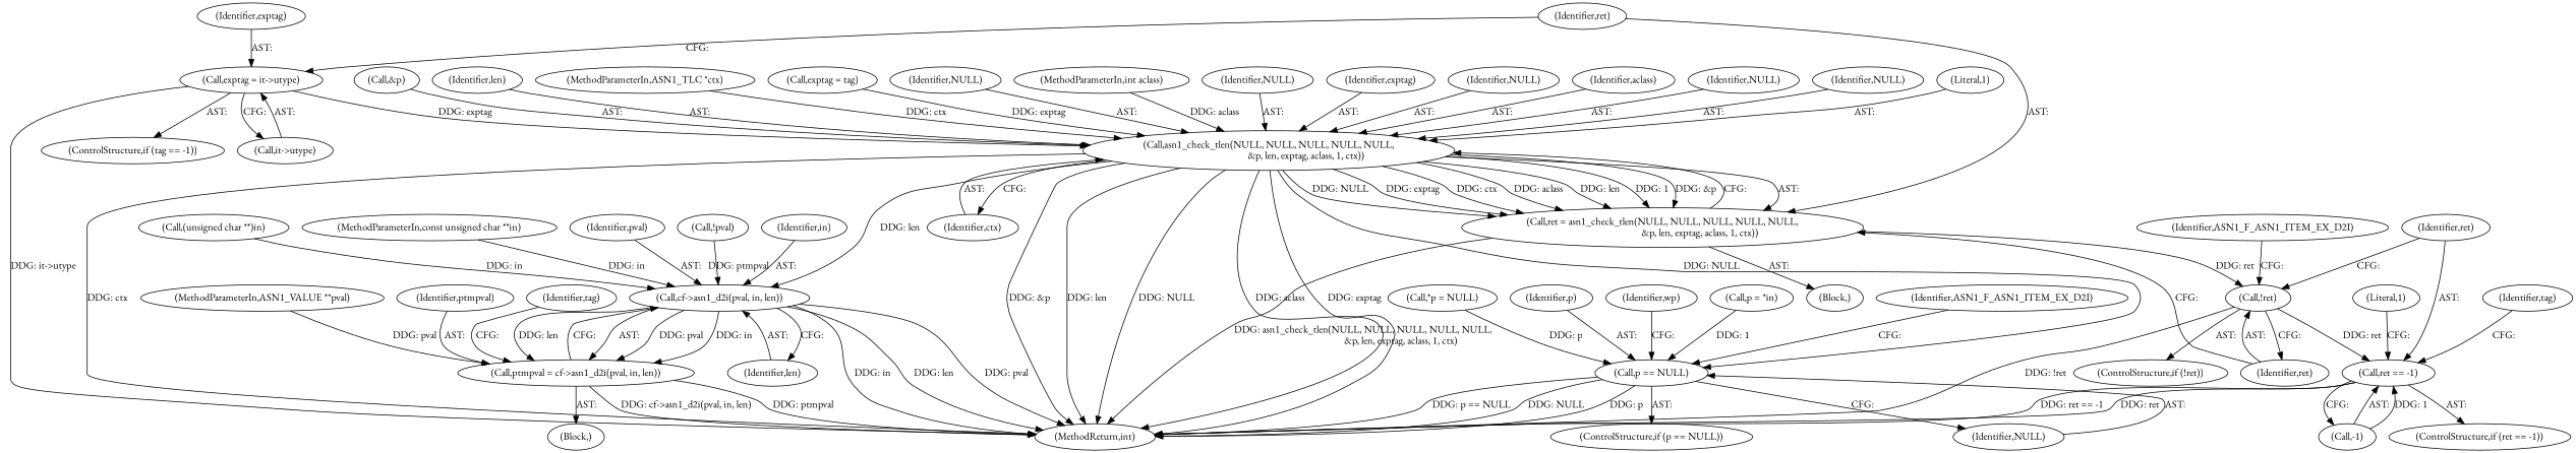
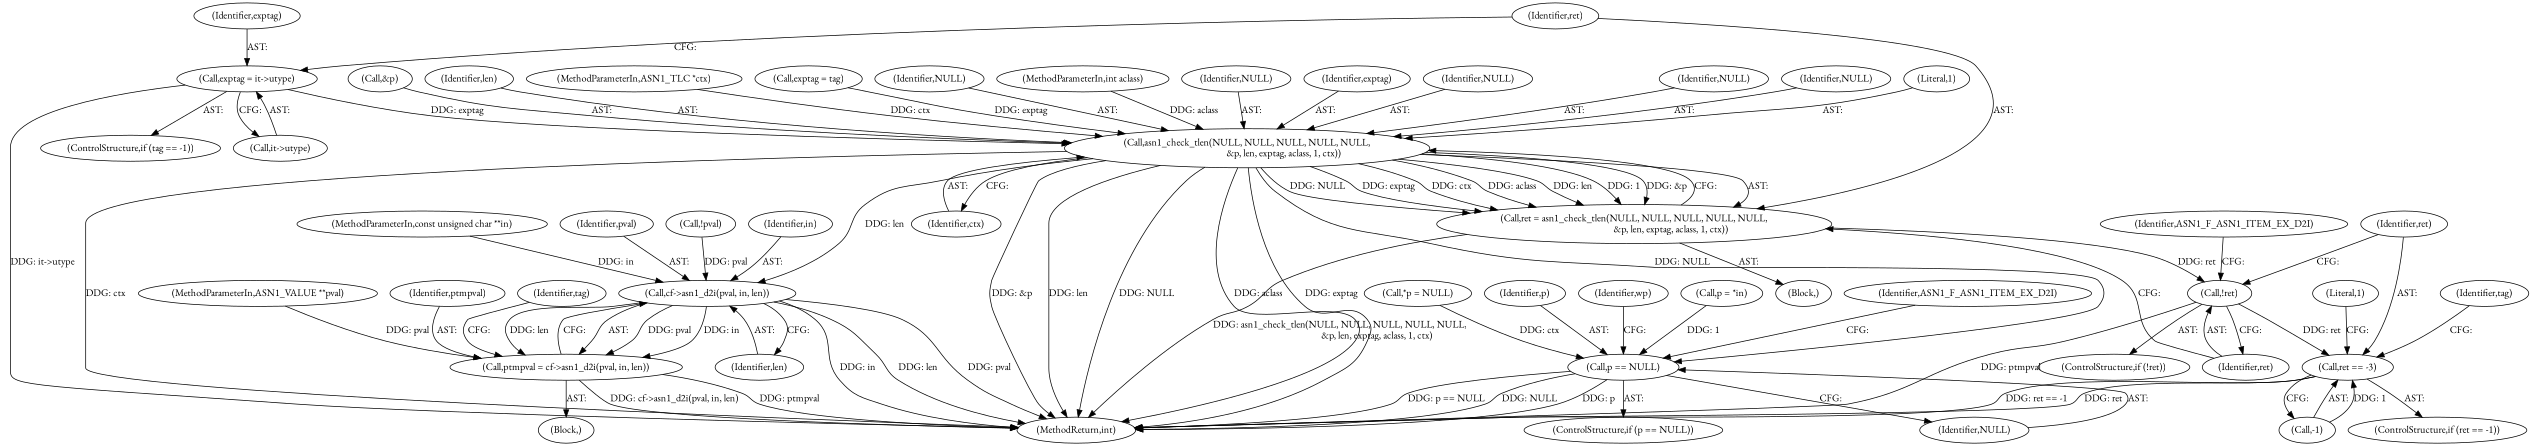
  digraph {
    fontname="EB Garamond"
    node [fontname="EB Garamond"]
    edge [fontname="EB Garamond"]
    n1 [label="(Call,exptag = it->utype)"]
    n2 [label="(Call,asn1_check_tlen(NULL, NULL, NULL, NULL, NULL,\n                                  &p, len, exptag, aclass, 1, ctx))"]
    n3 [label="(MethodReturn,int)"]
    n4 [label="(ControlStructure,if (tag == -1))"]
    n5 [label="(Call,it->utype)"]
    n6 [label="(Call,ret = asn1_check_tlen(NULL, NULL, NULL, NULL, NULL,\n                                  &p, len, exptag, aclass, 1, ctx))"]
    n7 [label="(Call,p == NULL)"]
    n8 [label="(Call,cf->asn1_d2i(pval, in, len))"]
    n9 [label="(Identifier,ctx)"]
    n10 [label="(Call,!ret)"]
    n11 [label="(Block,)"]
    n12 [label="(ControlStructure,if (p == NULL))"]
    n13 [label="(Identifier,NULL)"]
    n14 [label="(Call,ptmpval = cf->asn1_d2i(pval, in, len))"]
    n15 [label="(Identifier,len)"]
-   n16 [label="(Call,ret == -1)"]
+   n16 [label="(Call,ret == -3)"]
    n17 [label="(ControlStructure,if (!ret))"]
    n18 [label="(Identifier,ret)"]
    n19 [label="(ControlStructure,if (ret == -1))"]
    n20 [label="(Call,-1)"]
    n21 [label="(Block,)"]
    n22 [label="(Call,exptag = tag)"]
    n23 [label="(Identifier,ret)"]
    n24 [label="(Call,!pval)"]
    n25 [label="(Identifier,in)"]
    n26 [label="(Identifier,NULL)"]
    n27 [label="(MethodParameterIn,int aclass)"]
    n28 [label="(Literal,1)"]
    n29 [label="(Call,*p = NULL)"]
    n30 [label="(Identifier,NULL)"]
    n31 [label="(Identifier,exptag)"]
    n32 [label="(Identifier,exptag)"]
    n33 [label="(Identifier,NULL)"]
    n34 [label="(Identifier,p)"]
    n35 [label="(MethodParameterIn,ASN1_VALUE **pval)"]
    n36 [label="(Identifier,wp)"]
-   n37 [label="(Identifier,aclass)"]
    n38 [label="(Call,p = *in)"]
    n39 [label="(Identifier,ptmpval)"]
    n40 [label="(Identifier,ret)"]
    n41 [label="(Identifier,NULL)"]
    n42 [label="(Identifier,tag)"]
    n43 [label="(Identifier,NULL)"]
    n44 [label="(Literal,1)"]
    n45 [label="(Call,&p)"]
-   n46 [label="(Call,(unsigned char **)in)"]
    n47 [label="(MethodParameterIn,const unsigned char **in)"]
    n48 [label="(Identifier,ASN1_F_ASN1_ITEM_EX_D2I)"]
    n49 [label="(Identifier,tag)"]
    n50 [label="(Identifier,pval)"]
    n51 [label="(Identifier,len)"]
    n52 [label="(MethodParameterIn,ASN1_TLC *ctx)"]
    n53 [label="(Identifier,ASN1_F_ASN1_ITEM_EX_D2I)"]
    n1 -> n2 [label="DDG: exptag"]
    n1 -> n3 [label="DDG: it->utype"]
    n1 -> n4 [label="AST: "]
    n1 -> n5 [label="CFG: "]
    n2 -> n3 [label="DDG: NULL"]
    n2 -> n3 [label="DDG: aclass"]
    n2 -> n3 [label="DDG: exptag"]
    n2 -> n3 [label="DDG: ctx"]
    n2 -> n3 [label="DDG: &p"]
    n2 -> n3 [label="DDG: len"]
    n2 -> n6 [label="AST: "]
    n2 -> n6 [label="DDG: NULL"]
    n2 -> n6 [label="DDG: exptag"]
    n2 -> n6 [label="DDG: ctx"]
    n2 -> n6 [label="DDG: aclass"]
    n2 -> n6 [label="DDG: len"]
    n2 -> n6 [label="DDG: 1"]
    n2 -> n6 [label="DDG: &p"]
    n2 -> n7 [label="DDG: NULL"]
    n2 -> n8 [label="DDG: len"]
    n2 -> n9 [label="CFG: "]
    n5 -> n1 [label="AST: "]
    n6 -> n2 [label="CFG: "]
    n6 -> n3 [label="DDG: asn1_check_tlen(NULL, NULL, NULL, NULL, NULL,\n                                  &p, len, exptag, aclass, 1, ctx)"]
    n6 -> n10 [label="DDG: ret"]
    n6 -> n11 [label="AST: "]
    n7 -> n3 [label="DDG: p == NULL"]
    n7 -> n3 [label="DDG: NULL"]
    n7 -> n3 [label="DDG: p"]
    n7 -> n12 [label="AST: "]
    n7 -> n13 [label="CFG: "]
    n8 -> n3 [label="DDG: pval"]
    n8 -> n3 [label="DDG: in"]
    n8 -> n3 [label="DDG: len"]
    n8 -> n14 [label="AST: "]
    n8 -> n14 [label="DDG: pval"]
    n8 -> n14 [label="DDG: in"]
    n8 -> n14 [label="DDG: len"]
    n8 -> n15 [label="CFG: "]
    n9 -> n2 [label="AST: "]
-   n10 -> n3 [label="DDG: !ret"]
+   n10 -> n3 [label="DDG: ptmpval"]
    n10 -> n16 [label="DDG: ret"]
    n10 -> n17 [label="AST: "]
    n10 -> n18 [label="CFG: "]
    n13 -> n7 [label="AST: "]
    n14 -> n3 [label="DDG: ptmpval"]
    n14 -> n3 [label="DDG: cf->asn1_d2i(pval, in, len)"]
    n14 -> n8 [label="CFG: "]
    n14 -> n21 [label="AST: "]
    n15 -> n8 [label="AST: "]
    n16 -> n3 [label="DDG: ret"]
    n16 -> n3 [label="DDG: ret == -1"]
    n16 -> n19 [label="AST: "]
    n16 -> n20 [label="CFG: "]
    n18 -> n6 [label="CFG: "]
    n18 -> n10 [label="AST: "]
    n20 -> n16 [label="AST: "]
    n20 -> n16 [label="DDG: 1"]
    n22 -> n2 [label="DDG: exptag"]
    n23 -> n1 [label="CFG: "]
    n23 -> n6 [label="AST: "]
-   n24 -> n8 [label="DDG: ptmpval"]
+   n24 -> n8 [label="DDG: pval"]
    n25 -> n8 [label="AST: "]
    n26 -> n2 [label="AST: "]
    n27 -> n2 [label="DDG: aclass"]
    n28 -> n16 [label="CFG: "]
-   n29 -> n7 [label="DDG: p"]
+   n29 -> n7 [label="DDG: ctx"]
    n30 -> n2 [label="AST: "]
    n31 -> n1 [label="AST: "]
    n32 -> n2 [label="AST: "]
    n33 -> n2 [label="AST: "]
    n34 -> n7 [label="AST: "]
    n35 -> n14 [label="DDG: pval"]
    n36 -> n7 [label="CFG: "]
-   n37 -> n2 [label="AST: "]
    n38 -> n7 [label="DDG: 1"]
    n39 -> n14 [label="AST: "]
    n40 -> n10 [label="CFG: "]
    n40 -> n16 [label="AST: "]
    n41 -> n2 [label="AST: "]
    n42 -> n14 [label="CFG: "]
    n43 -> n2 [label="AST: "]
    n44 -> n2 [label="AST: "]
    n45 -> n2 [label="AST: "]
-   n46 -> n8 [label="DDG: in"]
    n47 -> n8 [label="DDG: in"]
    n48 -> n10 [label="CFG: "]
    n49 -> n16 [label="CFG: "]
    n50 -> n8 [label="AST: "]
    n51 -> n2 [label="AST: "]
    n52 -> n2 [label="DDG: ctx"]
    n53 -> n7 [label="CFG: "]
  }
